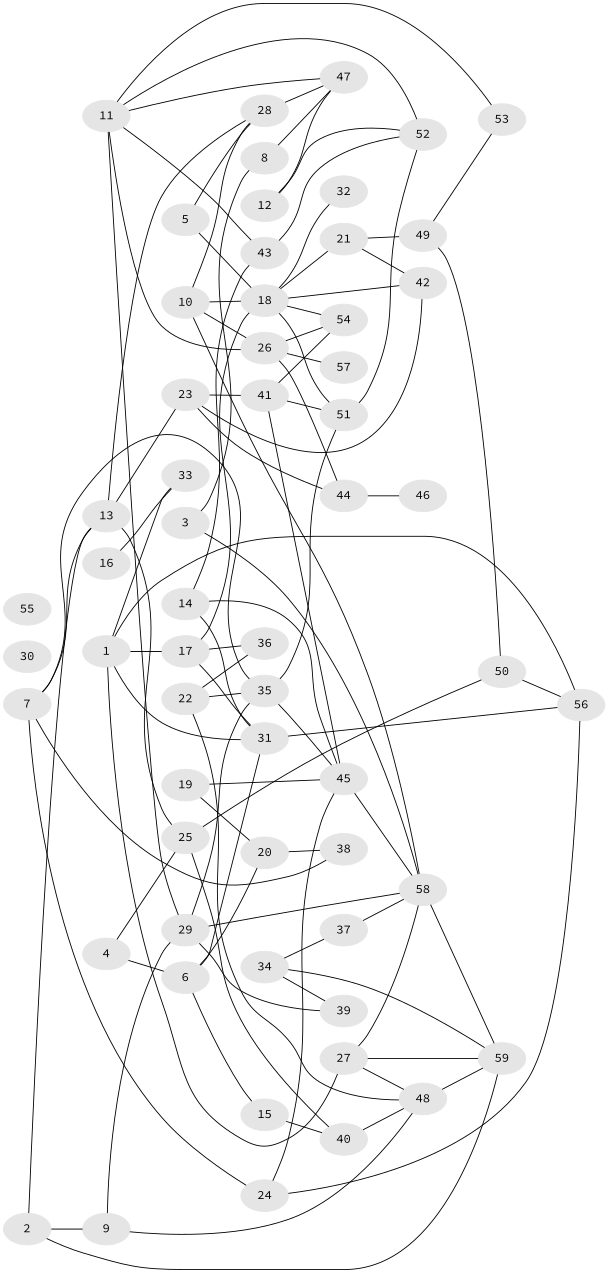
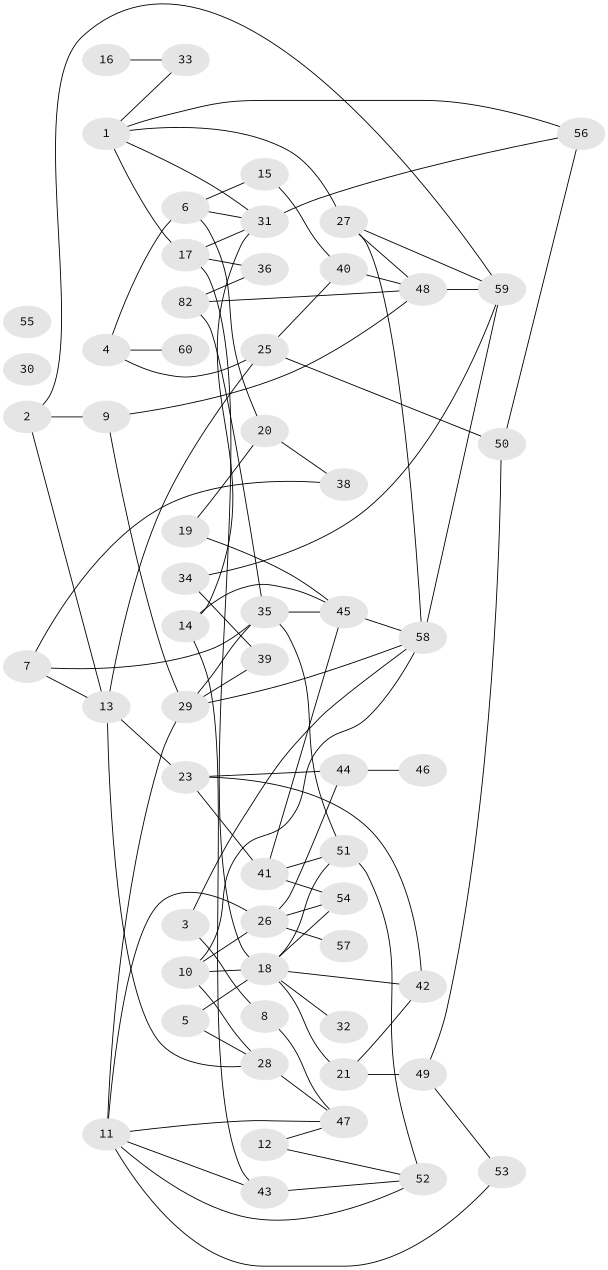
  graph {
    fontname="Source Code Pro"
    rankdir=LR
    node [color=gray90 fontname="Source Code Pro" style=filled]
    edge [fontname="Source Code Pro"]
    1
    17
    27
    31
    33
    56
    18
    36
    59
    58
    48
    2
    9
    13
    29
    25
    28
    23
    3
    8
    47
    4
    6
+   60
    15
    20
    40
    50
    5
    21
    32
    42
    51
    54
    38
    7
-   24
    35
    45
    39
    10
    26
    44
    57
    11
    52
    53
    43
    12
    41
    14
    16
    49
    19
-   22
+   22 [label=82]
    46
    30
    34
-   37
    55
    1 -- 17
    1 -- 27
    1 -- 31
    1 -- 33
    1 -- 56
    17 -- 31
    17 -- 18
    17 -- 36
    27 -- 59
    27 -- 58
    27 -- 48
    31 -- 56
    18 -- 21
    18 -- 32
    18 -- 42
    18 -- 51
    18 -- 54
    58 -- 59
    48 -- 59
    2 -- 59
    2 -- 9
    2 -- 13
    9 -- 48
    9 -- 29
    13 -- 25
    13 -- 28
    13 -- 23
    29 -- 58
    29 -- 35
    29 -- 39
    25 -- 40
    25 -- 50
    28 -- 47
    23 -- 42
    23 -- 44
    23 -- 41
    3 -- 58
    3 -- 8
    8 -- 47
    4 -- 25
    4 -- 6
+   4 -- 60
    6 -- 31
    6 -- 15
    6 -- 20
    15 -- 40
    20 -- 38
    40 -- 48
    50 -- 56
    5 -- 18
    5 -- 28
    21 -- 42
    21 -- 49
    51 -- 52
    7 -- 13
    7 -- 38
-   7 -- 24
    7 -- 35
-   24 -- 56
-   24 -- 45
    35 -- 51
    35 -- 45
    45 -- 58
    10 -- 18
    10 -- 58
    10 -- 28
    10 -- 26
    26 -- 54
    26 -- 44
    26 -- 57
    44 -- 46
    11 -- 29
    11 -- 47
    11 -- 26
    11 -- 52
    11 -- 53
    11 -- 43
    43 -- 52
    12 -- 47
    12 -- 52
    41 -- 51
    41 -- 54
    41 -- 45
    14 -- 31
    14 -- 45
    14 -- 43
    16 -- 33
    49 -- 50
    49 -- 53
    19 -- 20
    19 -- 45
    22 -- 36
    22 -- 48
    22 -- 35
    34 -- 59
    34 -- 39
-   34 -- 37
-   37 -- 58
  }
